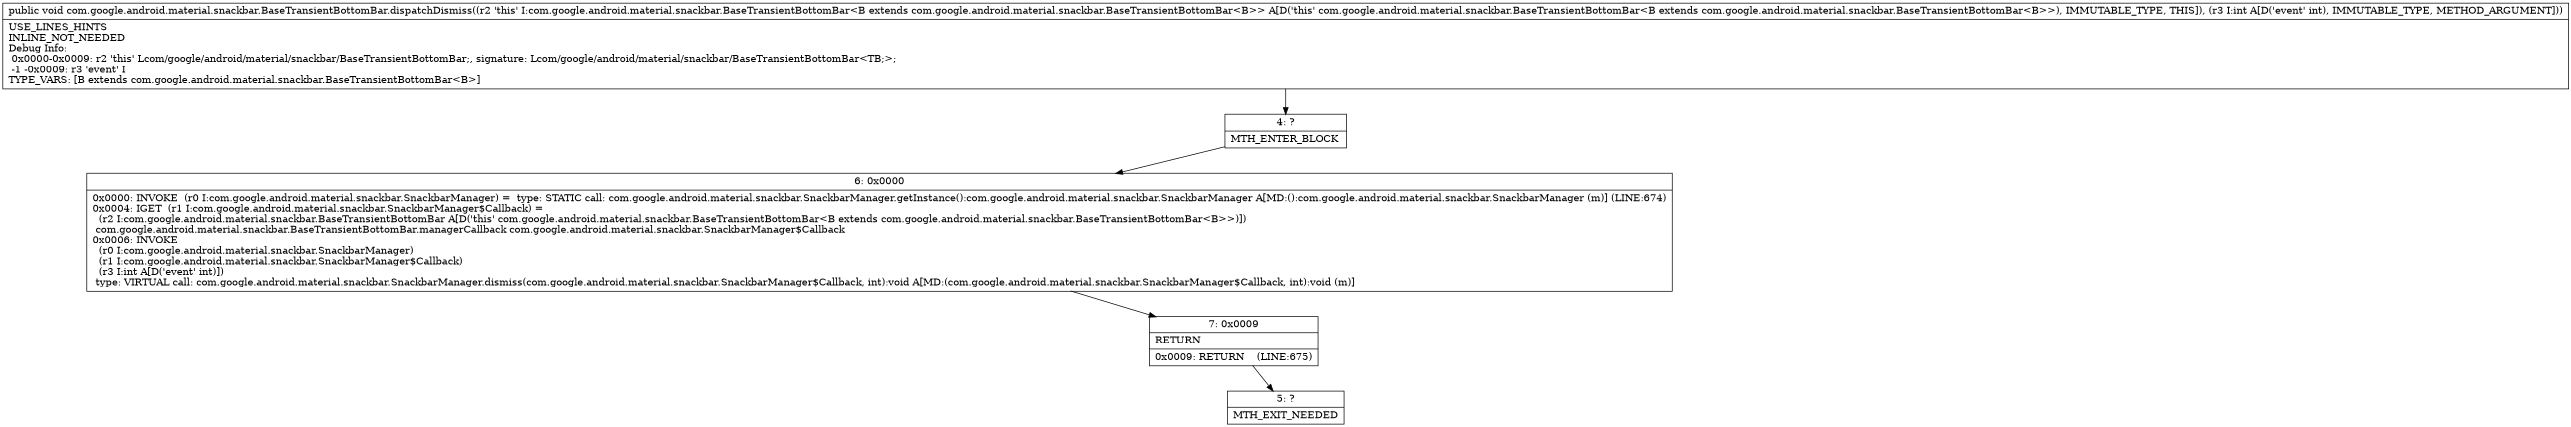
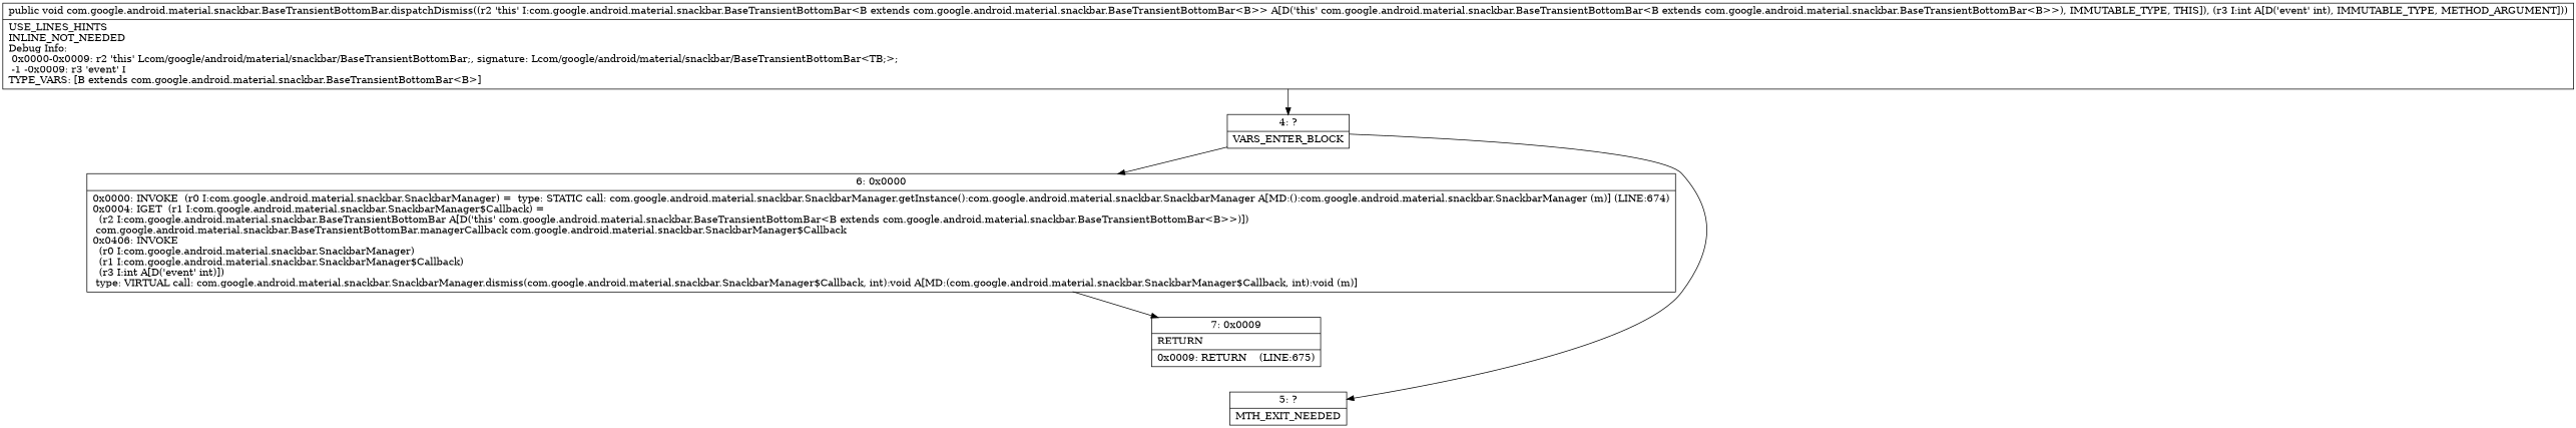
  digraph {
    node [shape=record]
-   n1 [label="{4\:\ ?|MTH_ENTER_BLOCK\l}"]
-   n2 [label="{6\:\ 0x0000|0x0000: INVOKE  (r0 I:com.google.android.material.snackbar.SnackbarManager) =  type: STATIC call: com.google.android.material.snackbar.SnackbarManager.getInstance():com.google.android.material.snackbar.SnackbarManager A[MD:():com.google.android.material.snackbar.SnackbarManager (m)] (LINE:674)\l0x0004: IGET  (r1 I:com.google.android.material.snackbar.SnackbarManager$Callback) = \l  (r2 I:com.google.android.material.snackbar.BaseTransientBottomBar A[D('this' com.google.android.material.snackbar.BaseTransientBottomBar\<B extends com.google.android.material.snackbar.BaseTransientBottomBar\<B\>\>)])\l com.google.android.material.snackbar.BaseTransientBottomBar.managerCallback com.google.android.material.snackbar.SnackbarManager$Callback \l0x0006: INVOKE  \l  (r0 I:com.google.android.material.snackbar.SnackbarManager)\l  (r1 I:com.google.android.material.snackbar.SnackbarManager$Callback)\l  (r3 I:int A[D('event' int)])\l type: VIRTUAL call: com.google.android.material.snackbar.SnackbarManager.dismiss(com.google.android.material.snackbar.SnackbarManager$Callback, int):void A[MD:(com.google.android.material.snackbar.SnackbarManager$Callback, int):void (m)]\l}"]
+   n1 [label="{4\:\ ?|VARS_ENTER_BLOCK\l}"]
+   n2 [label="{6\:\ 0x0000|0x0000: INVOKE  (r0 I:com.google.android.material.snackbar.SnackbarManager) =  type: STATIC call: com.google.android.material.snackbar.SnackbarManager.getInstance():com.google.android.material.snackbar.SnackbarManager A[MD:():com.google.android.material.snackbar.SnackbarManager (m)] (LINE:674)\l0x0004: IGET  (r1 I:com.google.android.material.snackbar.SnackbarManager$Callback) = \l  (r2 I:com.google.android.material.snackbar.BaseTransientBottomBar A[D('this' com.google.android.material.snackbar.BaseTransientBottomBar\<B extends com.google.android.material.snackbar.BaseTransientBottomBar\<B\>\>)])\l com.google.android.material.snackbar.BaseTransientBottomBar.managerCallback com.google.android.material.snackbar.SnackbarManager$Callback \l0x0406: INVOKE  \l  (r0 I:com.google.android.material.snackbar.SnackbarManager)\l  (r1 I:com.google.android.material.snackbar.SnackbarManager$Callback)\l  (r3 I:int A[D('event' int)])\l type: VIRTUAL call: com.google.android.material.snackbar.SnackbarManager.dismiss(com.google.android.material.snackbar.SnackbarManager$Callback, int):void A[MD:(com.google.android.material.snackbar.SnackbarManager$Callback, int):void (m)]\l}"]
    n3 [label="{7\:\ 0x0009|RETURN\l|0x0009: RETURN    (LINE:675)\l}"]
    n4 [label="{5\:\ ?|MTH_EXIT_NEEDED\l}"]
    n5 [label="{public void com.google.android.material.snackbar.BaseTransientBottomBar.dispatchDismiss((r2 'this' I:com.google.android.material.snackbar.BaseTransientBottomBar\<B extends com.google.android.material.snackbar.BaseTransientBottomBar\<B\>\> A[D('this' com.google.android.material.snackbar.BaseTransientBottomBar\<B extends com.google.android.material.snackbar.BaseTransientBottomBar\<B\>\>), IMMUTABLE_TYPE, THIS]), (r3 I:int A[D('event' int), IMMUTABLE_TYPE, METHOD_ARGUMENT]))  | USE_LINES_HINTS\lINLINE_NOT_NEEDED\lDebug Info:\l  0x0000\-0x0009: r2 'this' Lcom\/google\/android\/material\/snackbar\/BaseTransientBottomBar;, signature: Lcom\/google\/android\/material\/snackbar\/BaseTransientBottomBar\<TB;\>;\l  \-1 \-0x0009: r3 'event' I\lTYPE_VARS: [B extends com.google.android.material.snackbar.BaseTransientBottomBar\<B\>]\l}"]
    n1 -> n2
    n2 -> n3
-   n3 -> n4
+   n1 -> n4
    n5 -> n1
  }
